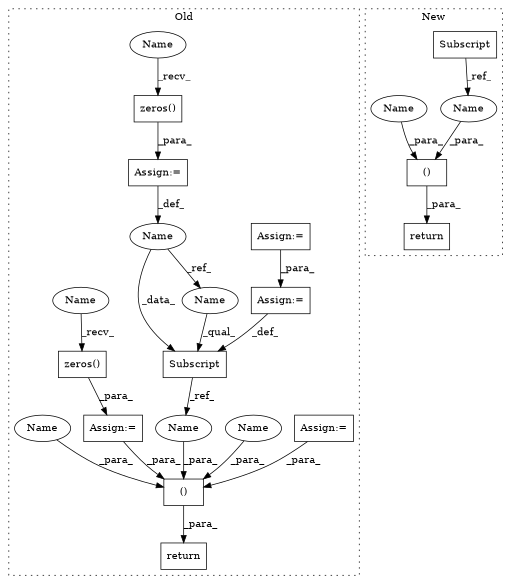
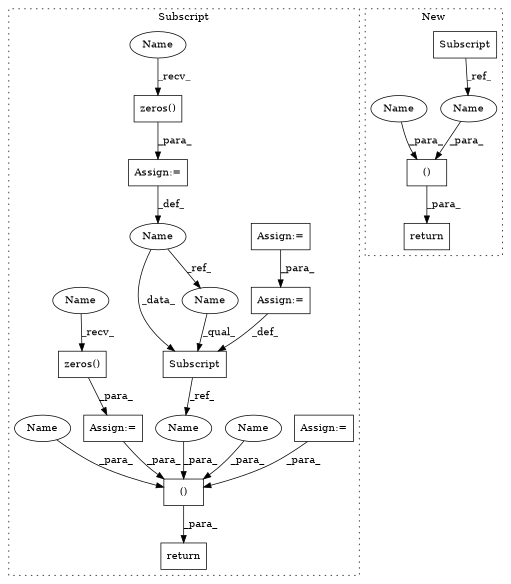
  digraph {
    node [a=87 l=3 shape=box]
    n1 [a=75 l="12,1" label="zeros()" s="13933,13979"]
    n2 [a=68 label="Assign:=" s=13930]
    n3 [a=93 l=7 label=return s=14853]
    n4 [a=68 label="Assign:=" s=14720]
    n5 [a=54 l=94 label="()" s=14866]
    n6 [a=68 label="Assign:=" s=14045]
    n7 [a=75 l="12,1" label="zeros()" s="14048,14070"]
    n8 [a=63 l="8,0" label=Subscript s="14712,0"]
    n9 [l=5 label=Name s=14040 shape=ellipse]
    n10 [a=68 label="Assign:=" s=14093]
    n11 [a=68 label="Assign:=" s=14269]
    n12 [l=12 label=Name s=14929 shape=ellipse]
    n13 [l=5 label=Name s=14048 shape=ellipse]
    n14 [l=5 label=Name s=13933 shape=ellipse]
    n15 [l=5 label=Name s=14943 shape=ellipse]
    n16 [l=5 label=Name s=14712 shape=ellipse]
    n17 [l=17 label=Name s=14897 shape=ellipse]
    n18 [a=93 l=7 label=return s=14198]
    n19 [a=54 l=55 label="()" s=14211]
    n20 [a=63 l="20,0" label=Subscript s="13961,0"]
    n21 [l=17 label=Name s=14222 shape=ellipse]
    n22 [l=12 label=Name s=14254 shape=ellipse]
    subgraph cluster_1 {
-     label=Old
+     label=Subscript
      style=dotted
      n1
      n2
      n3
      n4
      n5
      n6
      n7
      n8
      n9
      n10
      n11
      n12
      n13
      n14
      n15
      n16
      n17
    }
    subgraph cluster_2 {
      label=New
      style=dotted
      n18
      n19
      n20
      n21
      n22
    }
    n1 -> n2 [label=_para_]
    n2 -> n5 [label=_para_]
    n4 -> n8 [label=_def_]
    n5 -> n3 [label=_para_]
    n6 -> n9 [label=_def_]
    n7 -> n6 [label=_para_]
    n8 -> n15 [label=_ref_]
    n9 -> n8 [label=_data_]
    n9 -> n16 [label=_ref_]
    n10 -> n5 [label=_para_]
    n11 -> n4 [label=_para_]
    n12 -> n5 [label=_para_]
    n13 -> n7 [label=_recv_]
    n14 -> n1 [label=_recv_]
    n15 -> n5 [label=_para_]
    n16 -> n8 [label=_qual_]
    n17 -> n5 [label=_para_]
    n19 -> n18 [label=_para_]
    n20 -> n21 [label=_ref_]
    n21 -> n19 [label=_para_]
    n22 -> n19 [label=_para_]
  }
